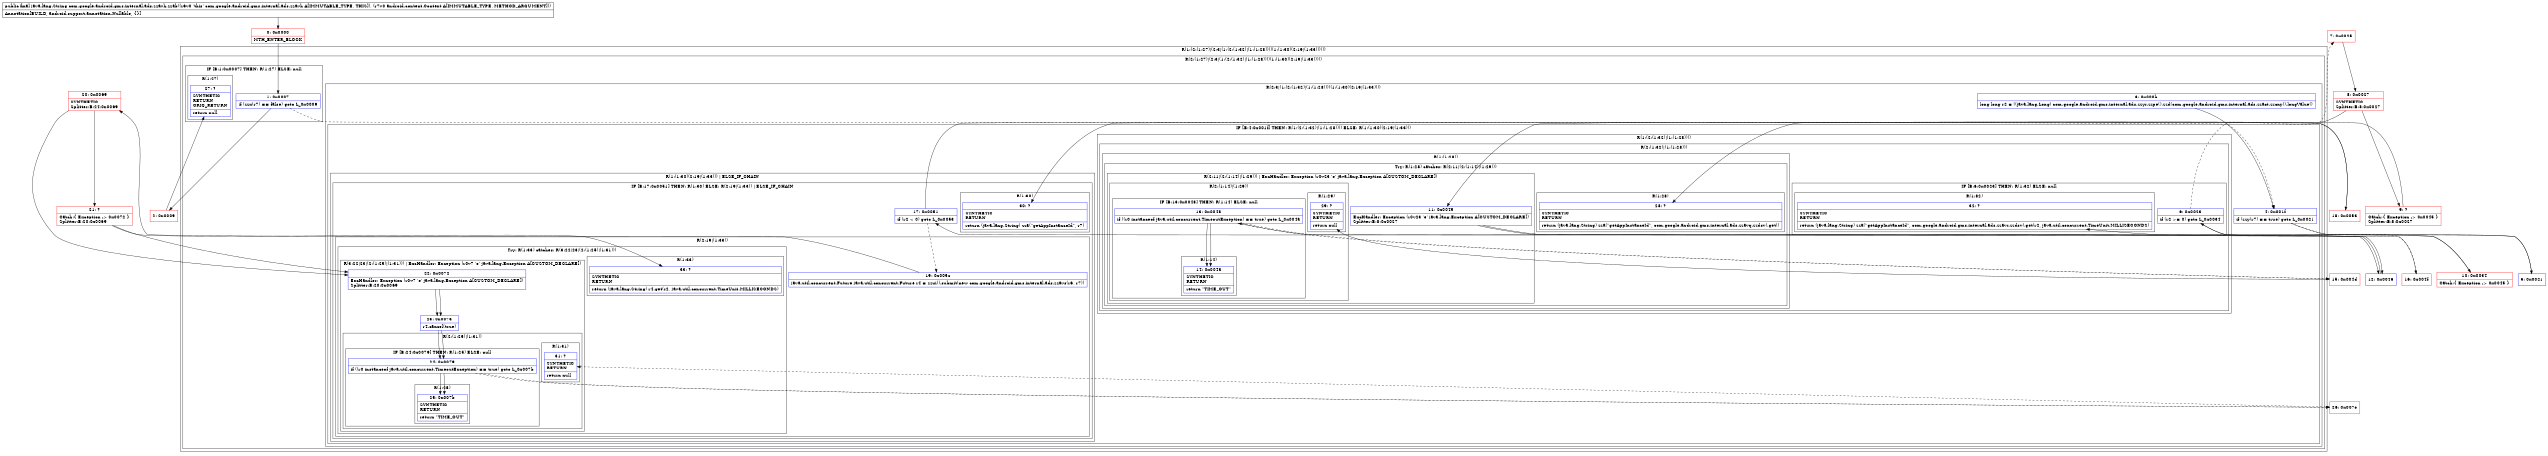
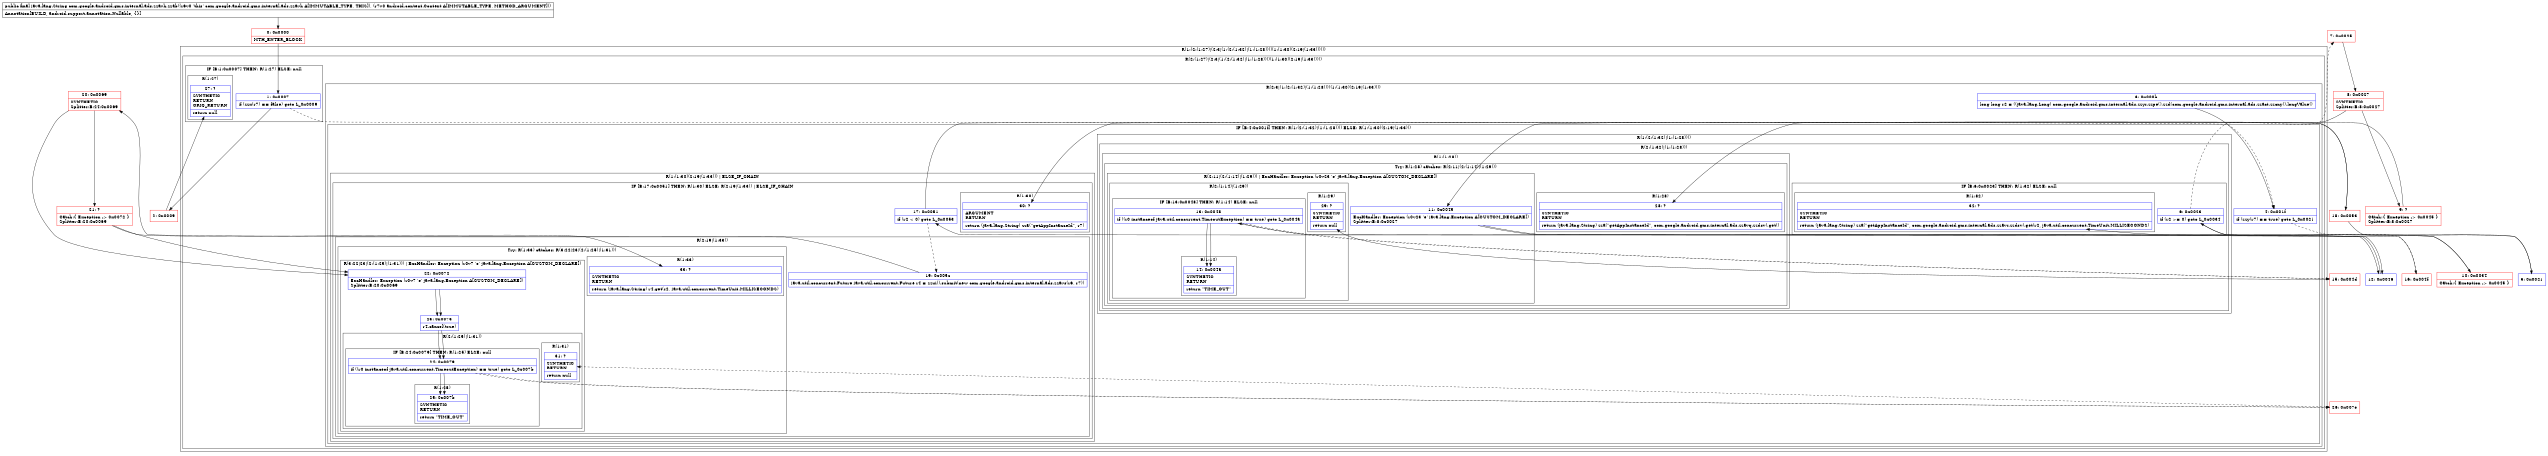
  digraph {
    node [color=blue shape=record]
    n1 [label="{27\:\ ?|SYNTHETIC\lRETURN\lORIG_RETURN\l|return null\l}"]
    n2 [label="{1\:\ 0x0007|if (zzx(r7) == false) goto L_0x0009\l}"]
    n3 [label="{32\:\ ?|SYNTHETIC\lRETURN\l|return (java.lang.String) zza(\"getAppInstanceId\", com.google.android.gms.internal.ads.zzavr.zzdsv).get(r2, java.util.concurrent.TimeUnit.MILLISECONDS)\l}"]
    n4 [label="{6\:\ 0x0023|if (r2 \>= 0) goto L_0x0034\l}"]
    n5 [label="{28\:\ ?|SYNTHETIC\lRETURN\l|return (java.lang.String) zza(\"getAppInstanceId\", com.google.android.gms.internal.ads.zzavq.zzdsv).get()\l}"]
    n6 [label="{14\:\ 0x004a|SYNTHETIC\lRETURN\l|return \"TIME_OUT\"\l}"]
    n7 [label="{13\:\ 0x0048|if ((r0 instanceof java.util.concurrent.TimeoutException) == true) goto L_0x004a\l}"]
    n8 [label="{29\:\ ?|SYNTHETIC\lRETURN\l|return null\l}"]
    n9 [label="{11\:\ 0x0045|ExcHandler: Exception (r0v23 'e' java.lang.Exception A[CUSTOM_DECLARE])\lSplitter:B:8:0x0027\l}"]
-   n10 [label="{30\:\ ?|SYNTHETIC\lRETURN\l|return (java.lang.String) zza(\"getAppInstanceId\", r7)\l}"]
+   n10 [label="{30\:\ ?|ARGUMENT\lRETURN\l|return (java.lang.String) zza(\"getAppInstanceId\", r7)\l}"]
    n11 [label="{33\:\ ?|SYNTHETIC\lRETURN\l|return (java.lang.String) r4.get(r2, java.util.concurrent.TimeUnit.MILLISECONDS)\l}"]
    n12 [label="{25\:\ 0x007b|SYNTHETIC\lRETURN\l|return \"TIME_OUT\"\l}"]
    n13 [label="{24\:\ 0x0079|if ((r0 instanceof java.util.concurrent.TimeoutException) == true) goto L_0x007b\l}"]
    n14 [label="{31\:\ ?|SYNTHETIC\lRETURN\l|return null\l}"]
    n15 [label="{22\:\ 0x0072|ExcHandler: Exception (r0v7 'e' java.lang.Exception A[CUSTOM_DECLARE])\lSplitter:B:20:0x0069\l}"]
    n16 [label="{23\:\ 0x0073|r4.cancel(true)\l}"]
    n17 [label="{19\:\ 0x005c|java.util.concurrent.Future java.util.concurrent.Future r4 = zzui().submit(new com.google.android.gms.internal.ads.zzavs(r6, r7))\l}"]
    n18 [label="{17\:\ 0x0051|if (r2 \< 0) goto L_0x0053\l}"]
    n19 [label="{4\:\ 0x001f|if (zzy(r7) == true) goto L_0x0021\l}"]
    n20 [label="{3\:\ 0x000b|long long r2 = ((java.lang.Long) com.google.android.gms.internal.ads.zzyr.zzpe().zzd(com.google.android.gms.internal.ads.zzact.zzcny)).longValue()\l}"]
    n21 [color=red label="{2\:\ 0x0009}"]
    n22 [color=red label="{7\:\ 0x0025}"]
    n23 [color=red label="{10\:\ 0x0034|Catch:\{ Exception \-\> 0x0045 \}\l}"]
    n24 [color=red label="{15\:\ 0x004d}"]
    n25 [label="{12\:\ 0x0046}"]
    n26 [color=red label="{26\:\ 0x007e}"]
    n27 [color=red label="{20\:\ 0x0069|SYNTHETIC\lSplitter:B:24:0x0069\l}"]
    n28 [color=red label="{18\:\ 0x0053}"]
    n29 [label="{5\:\ 0x0021}"]
    n30 [color=red label="{16\:\ 0x004f}"]
    n31 [color=red label="{8\:\ 0x0027|SYNTHETIC\lSplitter:B:8:0x0027\l}"]
    n32 [color=red label="{21\:\ ?|Catch:\{ Exception \-\> 0x0072 \}\lSplitter:B:20:0x0069\l}"]
    n33 [color=red label="{0\:\ 0x0000|MTH_ENTER_BLOCK\l}"]
    n34 [color=red label="{9\:\ ?|Catch:\{ Exception \-\> 0x0045 \}\lSplitter:B:8:0x0027\l}"]
    n35 [label="{public final java.lang.String com.google.android.gms.internal.ads.zzavh.zzab((r6v0 'this' com.google.android.gms.internal.ads.zzavh A[IMMUTABLE_TYPE, THIS]), (r7v0 android.content.Context A[IMMUTABLE_TYPE, METHOD_ARGUMENT]))  | Annotation[BUILD, android.support.annotation.Nullable, \{\}]\l}" color=""]
    subgraph cluster_1 {
      label="R(1:(2:(1:27)|(2:3|(1:(2:(1:32)|(1:(1:28))))(1:(1:30)(2:19|(1:33))))))"
      subgraph cluster_2 {
        label="R(2:(1:27)|(2:3|(1:(2:(1:32)|(1:(1:28))))(1:(1:30)(2:19|(1:33)))))"
        subgraph cluster_3 {
          label="IF [B:1:0x0007] THEN: R(1:27) ELSE: null"
          n2
          subgraph cluster_4 {
            label="R(1:27)"
            n1
          }
        }
        subgraph cluster_5 {
          label="R(2:3|(1:(2:(1:32)|(1:(1:28))))(1:(1:30)(2:19|(1:33))))"
          n20
          subgraph cluster_6 {
            label="IF [B:4:0x001f] THEN: R(1:(2:(1:32)|(1:(1:28)))) ELSE: R(1:(1:30)(2:19|(1:33)))"
            n19
            subgraph cluster_7 {
              label="R(1:(2:(1:32)|(1:(1:28))))"
              subgraph cluster_8 {
                label="R(2:(1:32)|(1:(1:28)))"
                subgraph cluster_9 {
                  label="IF [B:6:0x0023] THEN: R(1:32) ELSE: null"
                  n4
                  subgraph cluster_10 {
                    label="R(1:82)"
                    n3
                  }
                }
                subgraph cluster_11 {
                  label="R(1:(1:28))"
                  subgraph cluster_12 {
                    label="Try: R(1:28) catches: R(2:11|(2:(1:14)|(1:29)))"
                    subgraph cluster_13 {
                      label="R(1:28)"
                      n5
                    }
                    subgraph cluster_14 {
                      label="R(2:11|(2:(1:14)|(1:29))) | ExcHandler: Exception (r0v23 'e' java.lang.Exception A[CUSTOM_DECLARE])\l"
                      n9
                      subgraph cluster_15 {
                        label="R(2:(1:14)|(1:29))"
                        subgraph cluster_16 {
                          label="IF [B:13:0x0048] THEN: R(1:14) ELSE: null"
                          n7
                          subgraph cluster_17 {
                            label="R(1:14)"
                            n6
                          }
                        }
                        subgraph cluster_18 {
                          label="R(1:29)"
                          n8
                        }
                      }
                    }
                  }
                }
              }
            }
            subgraph cluster_19 {
              label="R(1:(1:30)(2:19|(1:33))) | ELSE_IF_CHAIN\l"
              subgraph cluster_20 {
                label="IF [B:17:0x0051] THEN: R(1:30) ELSE: R(2:19|(1:33)) | ELSE_IF_CHAIN\l"
                n18
                subgraph cluster_21 {
                  label="R(1:30)"
                  n10
                }
                subgraph cluster_22 {
                  label="R(2:19|(1:33))"
                  n17
                  subgraph cluster_23 {
                    label="Try: R(1:33) catches: R(3:22|23|(2:(1:25)|(1:31)))"
                    subgraph cluster_24 {
                      label="R(1:33)"
                      n11
                    }
                    subgraph cluster_25 {
                      label="R(3:22|23|(2:(1:25)|(1:31))) | ExcHandler: Exception (r0v7 'e' java.lang.Exception A[CUSTOM_DECLARE])\l"
                      n15
                      n16
                      subgraph cluster_26 {
                        label="R(2:(1:25)|(1:31))"
                        subgraph cluster_27 {
                          label="IF [B:24:0x0079] THEN: R(1:25) ELSE: null"
                          n13
                          subgraph cluster_28 {
                            label="R(1:25)"
                            n12
                          }
                        }
                        subgraph cluster_29 {
                          label="R(1:31)"
                          n14
                        }
                      }
                    }
                  }
                }
              }
            }
          }
        }
      }
    }
    subgraph cluster_30 {
      label="R(2:11|(2:(1:14)|(1:29))) | ExcHandler: Exception (r0v23 'e' java.lang.Exception A[CUSTOM_DECLARE])\l"
      subgraph cluster_31 {
        label="R(2:(1:14)|(1:29))"
        subgraph cluster_32 {
          label="IF [B:13:0x0048] THEN: R(1:14) ELSE: null"
          subgraph cluster_33 {
            label="R(1:14)"
          }
        }
        subgraph cluster_34 {
          label="R(1:29)"
        }
      }
    }
    subgraph cluster_35 {
      label="R(3:22|23|(2:(1:25)|(1:31))) | ExcHandler: Exception (r0v7 'e' java.lang.Exception A[CUSTOM_DECLARE])\l"
      subgraph cluster_36 {
        label="R(2:(1:25)|(1:31))"
        subgraph cluster_37 {
          label="IF [B:24:0x0079] THEN: R(1:25) ELSE: null"
          subgraph cluster_38 {
            label="R(1:25)"
          }
        }
        subgraph cluster_39 {
          label="R(1:31)"
        }
      }
    }
    n2 -> n19 [style=dashed]
    n2 -> n21
    n4 -> n22 [style=dashed]
    n4 -> n23
    n7 -> n6
    n7 -> n6
    n7 -> n24 [style=dashed]
    n7 -> n24 [style=dashed]
    n9 -> n25
    n9 -> n25
    n13 -> n12
    n13 -> n12
    n13 -> n26 [style=dashed]
    n13 -> n26 [style=dashed]
    n15 -> n16
    n15 -> n16
    n16 -> n13
    n16 -> n13
    n17 -> n27
    n18 -> n17 [style=dashed]
    n18 -> n28
-   n19 -> n29
+   n28 -> n29
    n19 -> n30 [style=dashed]
    n20 -> n19
    n21 -> n1
    n22 -> n31
    n23 -> n3
    n24 -> n8
    n25 -> n7
    n26 -> n14 [style=dashed]
    n27 -> n15
    n27 -> n32
    n28 -> n10
    n29 -> n4
    n30 -> n18
    n31 -> n9
    n31 -> n34
    n32 -> n11
    n32 -> n15
    n33 -> n2
    n34 -> n5
    n35 -> n33
  }
